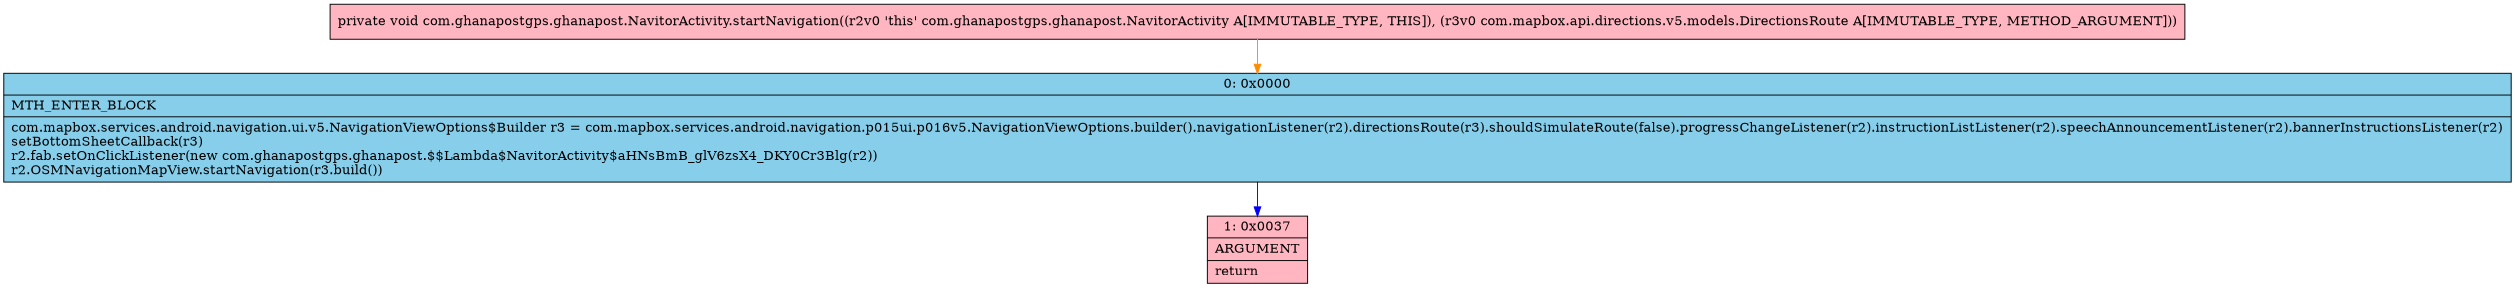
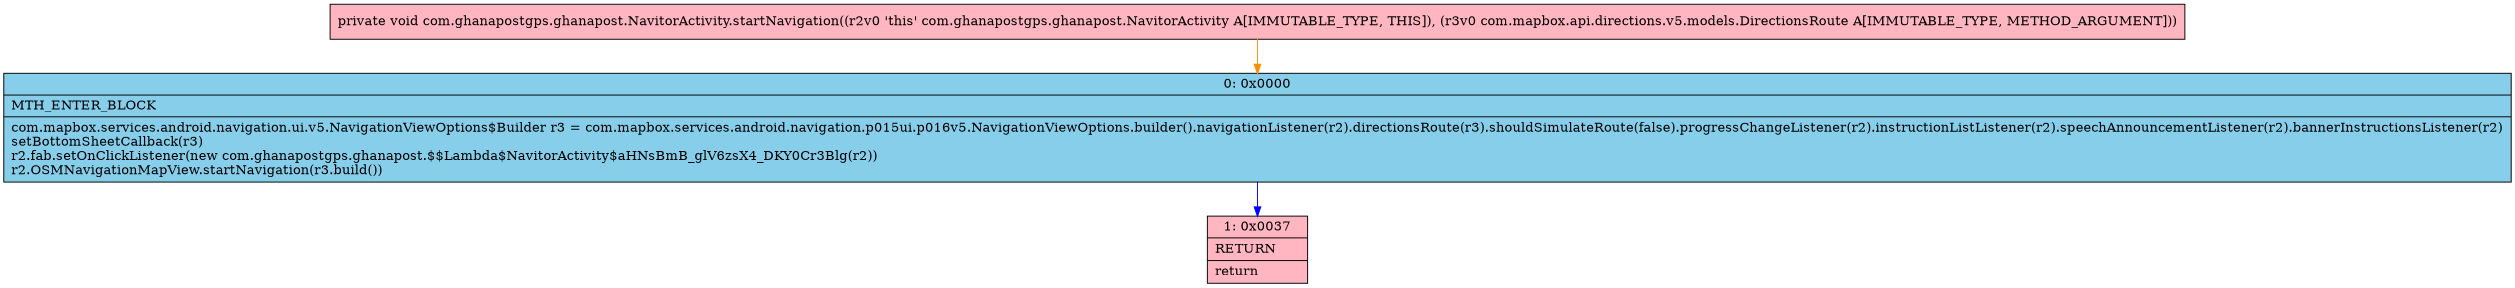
  digraph {
    node [shape=record style=filled fillcolor=lightpink]
    n1 [label="{0\:\ 0x0000|MTH_ENTER_BLOCK\l|com.mapbox.services.android.navigation.ui.v5.NavigationViewOptions$Builder r3 = com.mapbox.services.android.navigation.p015ui.p016v5.NavigationViewOptions.builder().navigationListener(r2).directionsRoute(r3).shouldSimulateRoute(false).progressChangeListener(r2).instructionListListener(r2).speechAnnouncementListener(r2).bannerInstructionsListener(r2)\lsetBottomSheetCallback(r3)\lr2.fab.setOnClickListener(new com.ghanapostgps.ghanapost.$$Lambda$NavitorActivity$aHNsBmB_glV6zsX4_DKY0Cr3Blg(r2))\lr2.OSMNavigationMapView.startNavigation(r3.build())\l}" fillcolor=skyblue]
-   n2 [label="{1\:\ 0x0037|ARGUMENT\l|return\l}"]
+   n2 [label="{1\:\ 0x0037|RETURN\l|return\l}"]
    n3 [label="{private void com.ghanapostgps.ghanapost.NavitorActivity.startNavigation((r2v0 'this' com.ghanapostgps.ghanapost.NavitorActivity A[IMMUTABLE_TYPE, THIS]), (r3v0 com.mapbox.api.directions.v5.models.DirectionsRoute A[IMMUTABLE_TYPE, METHOD_ARGUMENT])) }"]
    n1 -> n2 [color=blue]
    n3 -> n1 [color=darkorange]
  }
